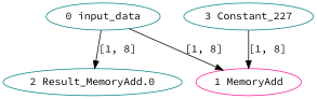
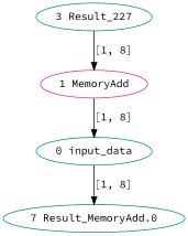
  strict digraph {
    fontname="Source Code Pro"
    node [color=teal fontname="Source Code Pro"]
    edge [fontname="Source Code Pro" style=solid]
    "0 input_data" [type=Parameter]
    "1 MemoryAdd" [color=deeppink type=Add]
-   "2 Result_MemoryAdd.0" [type=Result]
-   "3 Constant_227" [type=Constant]
-   "0 input_data" -> "1 MemoryAdd" [label="[1, 8]"]
+   "2 Result_MemoryAdd.0" [type=Result label="7 Result_MemoryAdd.0"]
+   "3 Constant_227" [type=Constant label="3 Result_227"]
+   "1 MemoryAdd" -> "0 input_data" [label="[1, 8]"]
    "0 input_data" -> "2 Result_MemoryAdd.0" [label="[1, 8]"]
    "3 Constant_227" -> "1 MemoryAdd" [label="[1, 8]"]
  }
